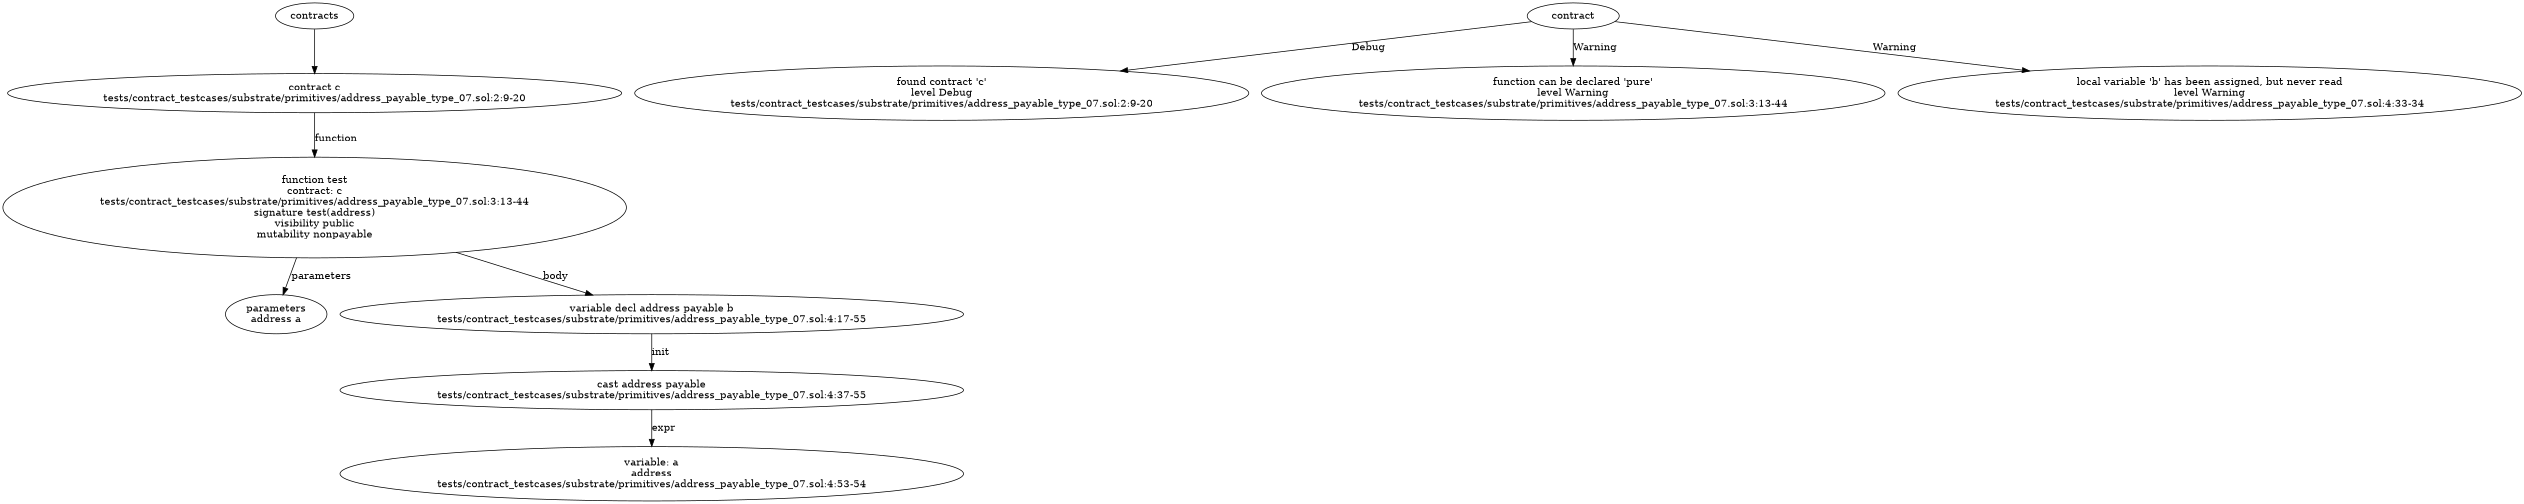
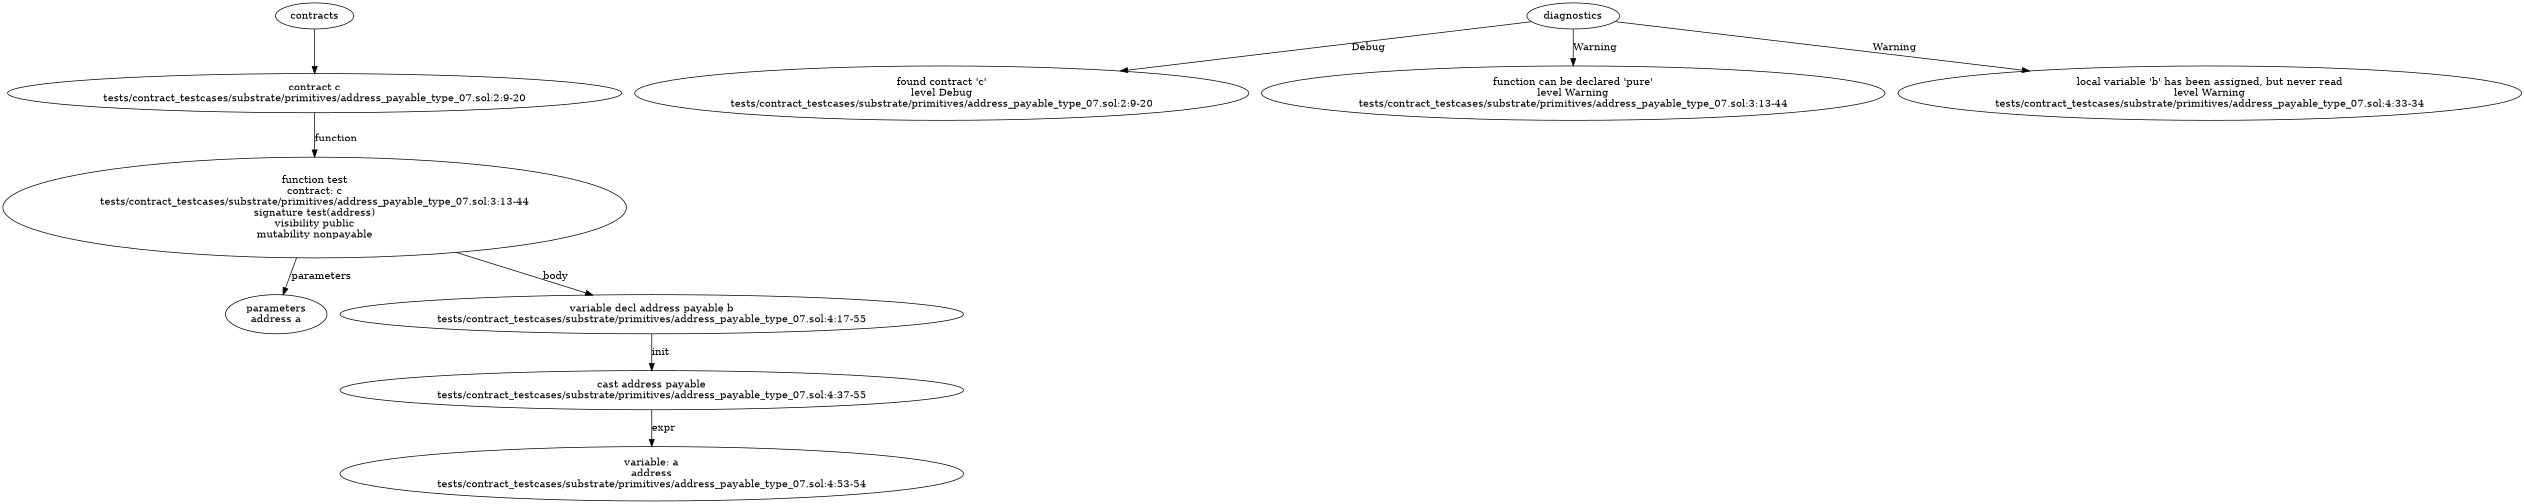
  strict digraph {
    n1 [label="contract c\ntests/contract_testcases/substrate/primitives/address_payable_type_07.sol:2:9-20"]
    n2 [label="function test\ncontract: c\ntests/contract_testcases/substrate/primitives/address_payable_type_07.sol:3:13-44\nsignature test(address)\nvisibility public\nmutability nonpayable"]
    n3 [label="parameters\naddress a"]
    n4 [label="variable decl address payable b\ntests/contract_testcases/substrate/primitives/address_payable_type_07.sol:4:17-55"]
    n5 [label="cast address payable\ntests/contract_testcases/substrate/primitives/address_payable_type_07.sol:4:37-55"]
    n6 [label="variable: a\naddress\ntests/contract_testcases/substrate/primitives/address_payable_type_07.sol:4:53-54"]
    n7 [label="found contract 'c'\nlevel Debug\ntests/contract_testcases/substrate/primitives/address_payable_type_07.sol:2:9-20"]
    n8 [label="function can be declared 'pure'\nlevel Warning\ntests/contract_testcases/substrate/primitives/address_payable_type_07.sol:3:13-44"]
    n9 [label="local variable 'b' has been assigned, but never read\nlevel Warning\ntests/contract_testcases/substrate/primitives/address_payable_type_07.sol:4:33-34"]
    contracts
-   diagnostics [label=contract]
+   diagnostics
    n1 -> n2 [label=function]
    n2 -> n3 [label=parameters]
    n2 -> n4 [label=body]
    n4 -> n5 [label=init]
    n5 -> n6 [label=expr]
    contracts -> n1
    diagnostics -> n7 [label=Debug]
    diagnostics -> n8 [label=Warning]
    diagnostics -> n9 [label=Warning]
  }
